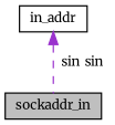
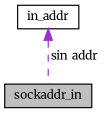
  digraph {
    fontname=Merriweather
    node [color=black fontname=Merriweather fontsize=10 shape=record style=filled]
    n1 [fillcolor=grey75 fontcolor=black height=0.2 label=sockaddr_in width=0.4]
    n2 [fillcolor=white height=0.2 label=in_addr width=0.4]
-   n2 -> n1 [color=darkorchid3 dir=back fontname=Merriweather fontsize=10 label=" sin_sin" labelfontname=Helvetica labelfontsize=10 style=dashed]
+   n2 -> n1 [color=darkorchid3 dir=back fontname=Merriweather fontsize=10 label=" sin_addr" labelfontname=Helvetica labelfontsize=10 style=dashed]
  }
